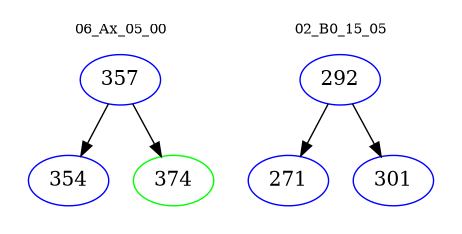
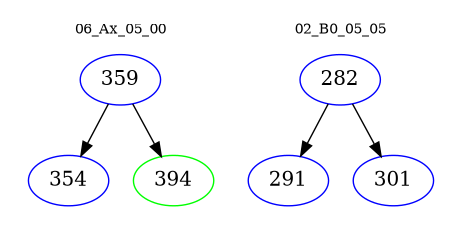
  digraph {
    node [color=blue]
    edge [color=black]
-   n1 [label=357]
+   n1 [label=359]
    n2 [label=354]
-   n3 [color=green label=374]
-   n4 [label=292]
-   n5 [label=271]
+   n3 [color=green label=394]
+   n4 [label=282]
+   n5 [label=291]
    n6 [label=301]
    subgraph cluster_1 {
      color=white
      fontsize=10
      label="06_Ax_05_00"
      n1
      n2
      n3
    }
    subgraph cluster_2 {
      color=white
      fontsize=10
-     label="02_B0_15_05"
+     label="02_B0_05_05"
      n4
      n5
      n6
    }
    n1 -> n2
    n1 -> n3
    n4 -> n5
    n4 -> n6
  }
